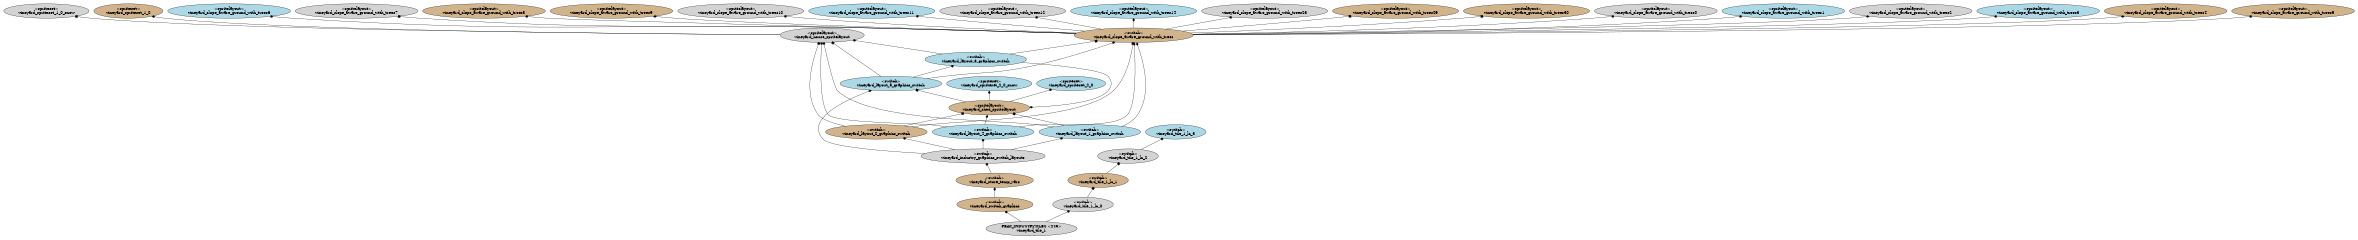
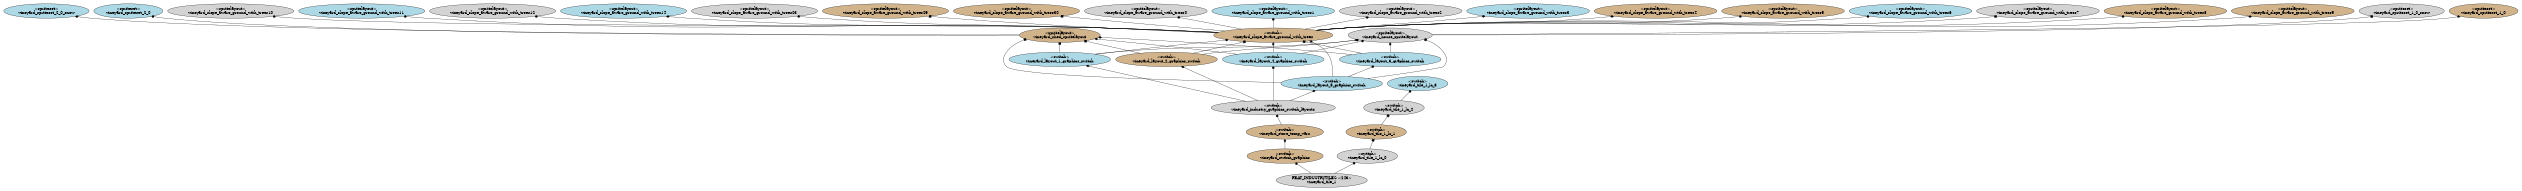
  digraph {
    rankdir=BT
    node [fillcolor=tan style=filled]
    edge [arrowhead=dot]
    n1 [label="<spriteset>\nvineyard_spriteset_1_0"]
    n2 [fillcolor=lightgrey label="<spriteset>\nvineyard_spriteset_1_0_snow"]
    n3 [fillcolor=lightblue label="<spriteset>\nvineyard_spriteset_2_0"]
    n4 [fillcolor=lightblue label="<spriteset>\nvineyard_spriteset_2_0_snow"]
    n5 [fillcolor=lightgrey label="<spritelayout>\nvineyard_house_spritelayout"]
    n6 [label="<spritelayout>\nvineyard_shed_spritelayout"]
    n7 [fillcolor=lightgrey label="<spritelayout>\nvineyard_slope_aware_ground_with_trees0"]
    n8 [fillcolor=lightblue label="<spritelayout>\nvineyard_slope_aware_ground_with_trees1"]
    n9 [fillcolor=lightgrey label="<spritelayout>\nvineyard_slope_aware_ground_with_trees2"]
    n10 [fillcolor=lightblue label="<spritelayout>\nvineyard_slope_aware_ground_with_trees3"]
    n11 [label="<spritelayout>\nvineyard_slope_aware_ground_with_trees4"]
    n12 [label="<spritelayout>\nvineyard_slope_aware_ground_with_trees5"]
    n13 [fillcolor=lightblue label="<spritelayout>\nvineyard_slope_aware_ground_with_trees6"]
    n14 [fillcolor=lightgrey label="<spritelayout>\nvineyard_slope_aware_ground_with_trees7"]
    n15 [label="<spritelayout>\nvineyard_slope_aware_ground_with_trees8"]
    n16 [label="<spritelayout>\nvineyard_slope_aware_ground_with_trees9"]
    n17 [fillcolor=lightgrey label="<spritelayout>\nvineyard_slope_aware_ground_with_trees10"]
    n18 [fillcolor=lightblue label="<spritelayout>\nvineyard_slope_aware_ground_with_trees11"]
    n19 [fillcolor=lightgrey label="<spritelayout>\nvineyard_slope_aware_ground_with_trees12"]
    n20 [fillcolor=lightblue label="<spritelayout>\nvineyard_slope_aware_ground_with_trees14"]
    n21 [fillcolor=lightgrey label="<spritelayout>\nvineyard_slope_aware_ground_with_trees23"]
    n22 [label="<spritelayout>\nvineyard_slope_aware_ground_with_trees29"]
    n23 [label="<spritelayout>\nvineyard_slope_aware_ground_with_trees30"]
    n24 [label="<switch>\nvineyard_slope_aware_ground_with_trees"]
    n25 [fillcolor=lightblue label="<switch>\nvineyard_layout_1_graphics_switch"]
    n26 [label="<switch>\nvineyard_layout_2_graphics_switch"]
    n27 [fillcolor=lightblue label="<switch>\nvineyard_layout_3_graphics_switch"]
    n28 [fillcolor=lightblue label="<switch>\nvineyard_layout_4_graphics_switch"]
    n29 [fillcolor=lightblue label="<switch>\nvineyard_layout_5_graphics_switch"]
    n30 [fillcolor=lightgrey label="<switch>\nvineyard_industry_graphics_switch_layouts"]
    n31 [label="<switch>\nvineyard_store_temp_vars"]
    n32 [label="<switch>\nvineyard_switch_graphics"]
    n33 [fillcolor=lightblue label="<switch>\nvineyard_tile_1_lc_3"]
    n34 [fillcolor=lightgrey label="<switch>\nvineyard_tile_1_lc_2"]
    n35 [label="<switch>\nvineyard_tile_1_lc_1"]
    n36 [fillcolor=lightgrey label="<switch>\nvineyard_tile_1_lc_0"]
    n37 [fillcolor=lightgrey label="FEAT_INDUSTRYTILES <243>\nvineyard_tile_1"]
    n5 -> n1 [arrowhead=diamond]
    n5 -> n2 [arrowhead=box]
    n6 -> n3
    n6 -> n4 [arrowhead=diamond]
    n24 -> n7
    n24 -> n8
    n24 -> n9 [arrowhead=diamond]
-   n24 -> n10
+   n24 -> n10 [arrowhead=diamond]
    n24 -> n11 [arrowhead=diamond]
    n24 -> n12
    n24 -> n13
    n24 -> n14 [arrowhead=box]
    n24 -> n15
    n24 -> n16 [arrowhead=diamond]
    n24 -> n17
    n24 -> n18
    n24 -> n19
    n24 -> n20 [arrowhead=diamond]
    n24 -> n21
    n24 -> n22 [arrowhead=box]
    n24 -> n23 [arrowhead=box]
    n25 -> n5
    n25 -> n6 [arrowhead=box]
-   n25 -> n24 [arrowhead=diamond]
-   n26 -> n5 [arrowhead=box]
+   n25 -> n24
+   n26 -> n5 [arrowhead=diamond]
    n26 -> n6 [arrowhead=box]
    n26 -> n24 [arrowhead=box]
    n27 -> n5 [arrowhead=diamond]
    n27 -> n6 [arrowhead=diamond]
    n27 -> n24 [arrowhead=box]
    n28 -> n5
    n28 -> n6 [arrowhead=diamond]
    n28 -> n24 [arrowhead=diamond]
    n29 -> n5 [arrowhead=box]
-   n6 -> n29 [arrowhead=box]
+   n29 -> n6 [arrowhead=box]
    n29 -> n24 [arrowhead=diamond]
    n29 -> n27
    n30 -> n25 [arrowhead=diamond]
    n30 -> n26 [arrowhead=diamond]
    n30 -> n28
    n30 -> n29 [arrowhead=diamond]
    n31 -> n30
    n32 -> n31 [arrowhead=diamond]
    n34 -> n33
    n35 -> n34 [arrowhead=box]
    n36 -> n35 [arrowhead=box]
    n37 -> n32
    n37 -> n36
  }
